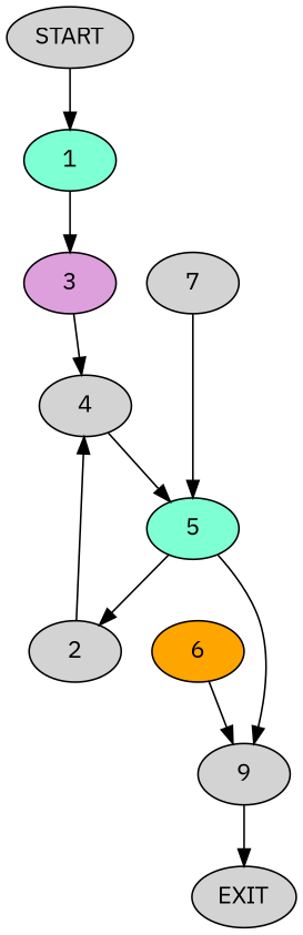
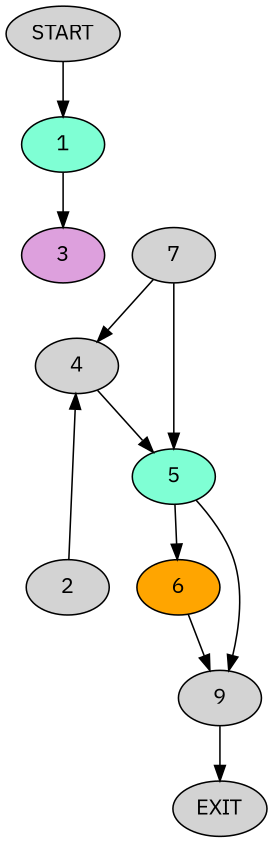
  digraph {
    fontname="IBM Plex Sans"
    node [fillcolor=lightgrey fontname="IBM Plex Sans" style=filled]
    edge [fontname="IBM Plex Sans"]
    n1 [label=START]
    1 [fillcolor=aquamarine]
    3 [fillcolor=plum]
    n4 [label=EXIT]
    2
    4
    5 [fillcolor=aquamarine]
    6 [fillcolor=orange]
    9
    7
    n1 -> 1
    1 -> 3
-   3 -> 4
+   7 -> 4
    2 -> 4
    4 -> 5
-   5 -> 2
+   5 -> 6
    5 -> 9
    6 -> 9
    9 -> n4
    7 -> 5
  }
